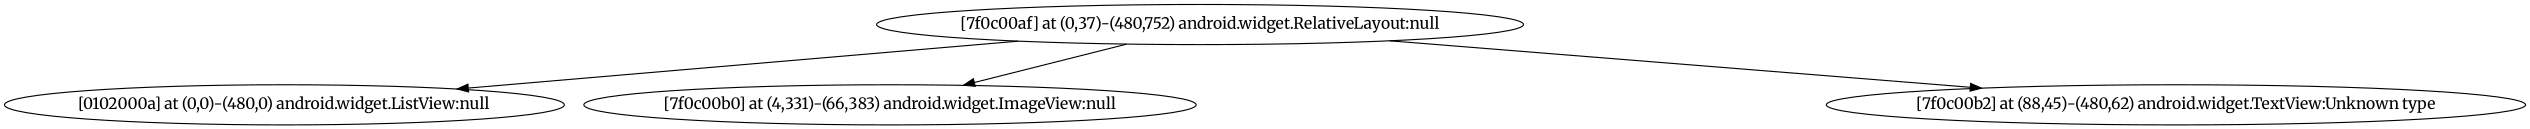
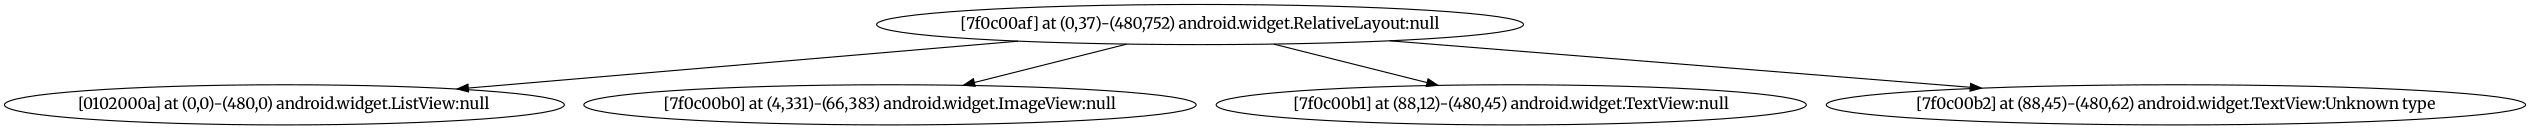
  strict digraph {
    fontname=Merriweather
    node [fontname=Merriweather]
    edge [fontname=Merriweather]
    n1 [label="[7f0c00af] at (0,37)-(480,752) android.widget.RelativeLayout:null"]
    n2 [label="[0102000a] at (0,0)-(480,0) android.widget.ListView:null"]
    n3 [label="[7f0c00b0] at (4,331)-(66,383) android.widget.ImageView:null"]
+   n4 [label="[7f0c00b1] at (88,12)-(480,45) android.widget.TextView:null"]
    n5 [label="[7f0c00b2] at (88,45)-(480,62) android.widget.TextView:Unknown type"]
    n1 -> n2
    n1 -> n3
+   n1 -> n4
    n1 -> n5
  }
